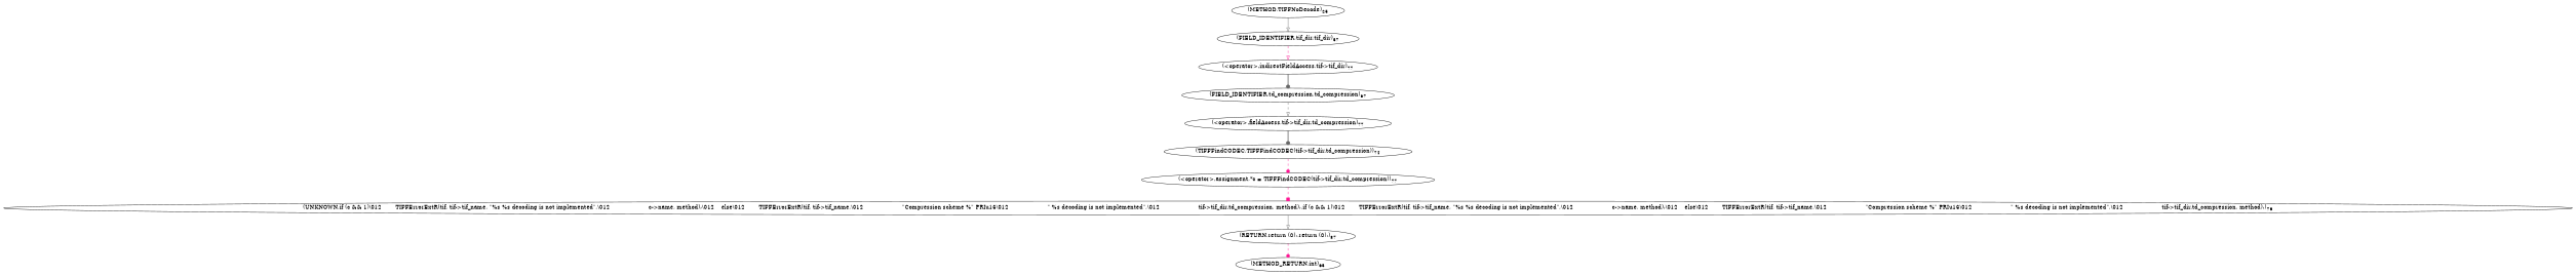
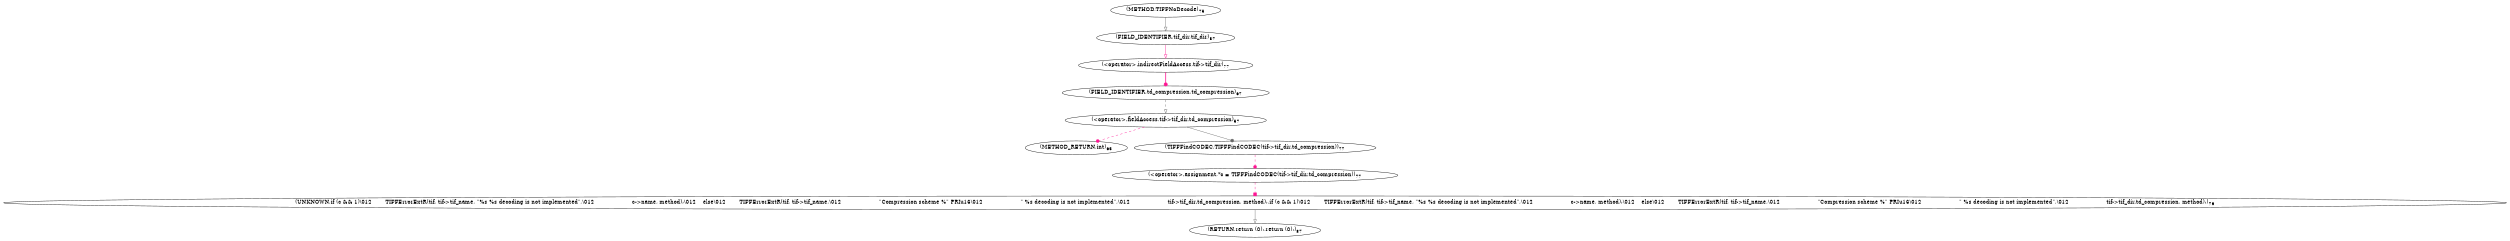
  digraph {
    edge [arrowhead=onormal color=gray40 style=dashed]
    n1 [label=<(&lt;operator&gt;.assignment,*c = TIFFFindCODEC(tif-&gt;tif_dir.td_compression))<SUB>77</SUB>>]
    n2 [label=<(UNKNOWN,if (c &amp;&amp; 1)\012        TIFFErrorExtR(tif, tif-&gt;tif_name, &quot;%s %s decoding is not implemented&quot;,\012                      c-&gt;name, method);\012    else\012        TIFFErrorExtR(tif, tif-&gt;tif_name,\012                      &quot;Compression scheme %&quot; PRIu16\012                      &quot; %s decoding is not implemented&quot;,\012                      tif-&gt;tif_dir.td_compression, method);,if (c &amp;&amp; 1)\012        TIFFErrorExtR(tif, tif-&gt;tif_name, &quot;%s %s decoding is not implemented&quot;,\012                      c-&gt;name, method);\012    else\012        TIFFErrorExtR(tif, tif-&gt;tif_name,\012                      &quot;Compression scheme %&quot; PRIu16\012                      &quot; %s decoding is not implemented&quot;,\012                      tif-&gt;tif_dir.td_compression, method);)<SUB>79</SUB>>]
    n3 [label=<(RETURN,return (0);,return (0);)<SUB>87</SUB>>]
    n4 [label=<(METHOD_RETURN,int)<SUB>65</SUB>>]
-   n5 [label=<(TIFFFindCODEC,TIFFFindCODEC(tif-&gt;tif_dir.td_compression))<SUB>74</SUB>>]
-   n6 [label=<(&lt;operator&gt;.fieldAccess,tif-&gt;tif_dir.td_compression)<SUB>77</SUB>>]
+   n5 [label=<(TIFFFindCODEC,TIFFFindCODEC(tif-&gt;tif_dir.td_compression))<SUB>77</SUB>>]
+   n6 [label=<(&lt;operator&gt;.fieldAccess,tif-&gt;tif_dir.td_compression)<SUB>57</SUB>>]
    n7 [label=<(&lt;operator&gt;.indirectFieldAccess,tif-&gt;tif_dir)<SUB>77</SUB>>]
    n8 [label=<(FIELD_IDENTIFIER,td_compression,td_compression)<SUB>67</SUB>>]
    n9 [label=<(FIELD_IDENTIFIER,tif_dir,tif_dir)<SUB>57</SUB>>]
-   n10 [label=<(METHOD,TIFFNoDecode)<SUB>25</SUB>>]
+   n10 [label=<(METHOD,TIFFNoDecode)<SUB>75</SUB>>]
    n1 -> n2 [arrowhead=box color=deeppink]
    n2 -> n3 [style=solid]
-   n3 -> n4 [arrowhead=dot color=deeppink]
+   n6 -> n4 [arrowhead=dot color=deeppink]
    n5 -> n1 [arrowhead=dot color=deeppink]
-   n6 -> n5 [arrowhead=dot style=bold]
-   n7 -> n8 [arrowhead=dot style=bold]
+   n6 -> n5 [arrowhead=dot style=solid]
+   n7 -> n8 [arrowhead=dot color=deeppink style=bold]
    n8 -> n6
-   n9 -> n7 [color=deeppink]
+   n9 -> n7 [color=deeppink style=solid]
    n10 -> n9 [style=solid]
  }
